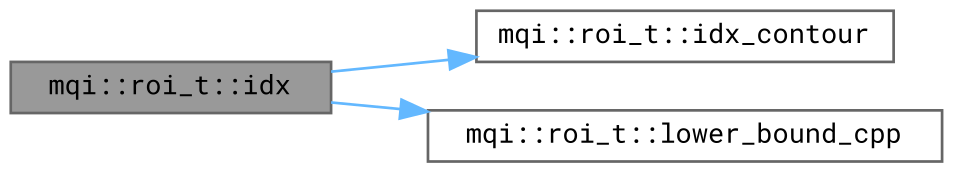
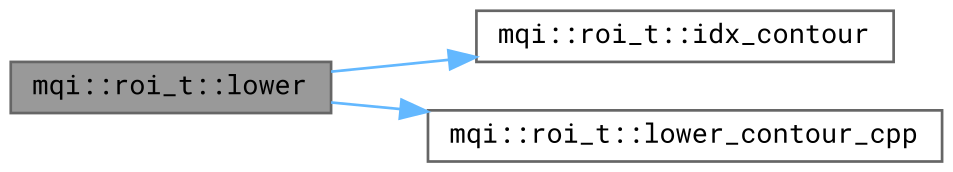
  digraph {
    fontname="Roboto Mono"
    rankdir=LR
    node [color=grey40 fillcolor=white fontname="Roboto Mono" fontsize=10 shape=box style=filled]
    edge [color=steelblue1 fontname="Roboto Mono" fontsize=10 labelfontname=Helvetica labelfontsize=10 style=solid]
-   n1 [color=gray40 fillcolor=grey60 fontcolor=black height=0.2 label="mqi::roi_t::idx" width=0.4]
+   n1 [color=gray40 fillcolor=grey60 fontcolor=black height=0.2 label="mqi::roi_t::lower" width=0.4]
    n2 [height=0.2 label="mqi::roi_t::idx_contour" width=0.4]
-   n3 [height=0.2 label="mqi::roi_t::lower_bound_cpp" width=0.4]
+   n3 [height=0.2 label="mqi::roi_t::lower_contour_cpp" width=0.4]
    n1 -> n2
    n1 -> n3
  }
